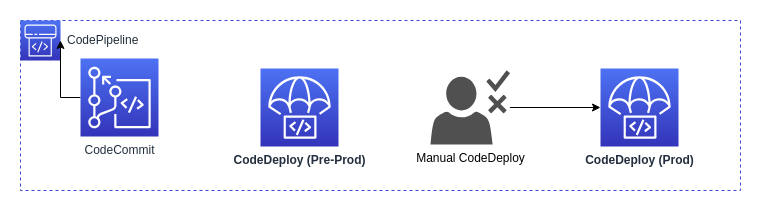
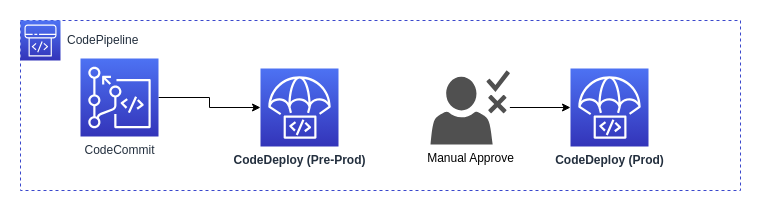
  <mxCell id="0" />
  <mxCell id="1" parent="0" />
  <mxCell id="2" value="" style="rounded=0;whiteSpace=wrap;html=1;fillColor=none;dashed=1;strokeColor=#3b48cc;" vertex="1" parent="1"><mxGeometry x="20" y="20" width="720" height="170" as="geometry" /></mxCell>
  <mxCell id="3" value="CodePipeline" style="sketch=0;points=[[0,0,0],[0.25,0,0],[0.5,0,0],[0.75,0,0],[1,0,0],[0,1,0],[0.25,1,0],[0.5,1,0],[0.75,1,0],[1,1,0],[0,0.25,0],[0,0.5,0],[0,0.75,0],[1,0.25,0],[1,0.5,0],[1,0.75,0]];outlineConnect=0;fontColor=#232F3E;gradientColor=#4D72F3;gradientDirection=north;fillColor=#3334B9;strokeColor=#ffffff;dashed=0;verticalLabelPosition=middle;verticalAlign=middle;align=left;html=1;fontSize=12;fontStyle=0;aspect=fixed;shape=mxgraph.aws4.resourceIcon;resIcon=mxgraph.aws4.codepipeline;labelPosition=right;spacingLeft=5;" vertex="1" parent="1"><mxGeometry x="20" y="20" width="40" height="40" as="geometry" /></mxCell>
- <mxCell id="4" style="edgeStyle=orthogonalEdgeStyle;rounded=0;orthogonalLoop=1;jettySize=auto;html=1;" edge="1" parent="1" source="5" target="3"><mxGeometry relative="1" as="geometry" /></mxCell>
+ <mxCell id="4" style="edgeStyle=orthogonalEdgeStyle;rounded=0;orthogonalLoop=1;jettySize=auto;html=1;entryX=0;entryY=0.5;entryDx=0;entryDy=0;entryPerimeter=0;" edge="1" parent="1" source="5" target="6"><mxGeometry relative="1" as="geometry" /></mxCell>
  <mxCell id="5" value="CodeCommit" style="sketch=0;points=[[0,0,0],[0.25,0,0],[0.5,0,0],[0.75,0,0],[1,0,0],[0,1,0],[0.25,1,0],[0.5,1,0],[0.75,1,0],[1,1,0],[0,0.25,0],[0,0.5,0],[0,0.75,0],[1,0.25,0],[1,0.5,0],[1,0.75,0]];outlineConnect=0;fontColor=#232F3E;gradientColor=#4D72F3;gradientDirection=north;fillColor=#3334B9;strokeColor=#ffffff;dashed=0;verticalLabelPosition=bottom;verticalAlign=top;align=center;html=1;fontSize=12;fontStyle=0;aspect=fixed;shape=mxgraph.aws4.resourceIcon;resIcon=mxgraph.aws4.codecommit;" vertex="1" parent="1"><mxGeometry x="80" y="58" width="78" height="78" as="geometry" /></mxCell>
  <mxCell id="6" value="CodeDeploy (Pre-Prod)" style="sketch=0;points=[[0,0,0],[0.25,0,0],[0.5,0,0],[0.75,0,0],[1,0,0],[0,1,0],[0.25,1,0],[0.5,1,0],[0.75,1,0],[1,1,0],[0,0.25,0],[0,0.5,0],[0,0.75,0],[1,0.25,0],[1,0.5,0],[1,0.75,0]];outlineConnect=0;fontColor=#232F3E;gradientColor=#4D72F3;gradientDirection=north;fillColor=#3334B9;strokeColor=#ffffff;dashed=0;verticalLabelPosition=bottom;verticalAlign=top;align=center;html=1;fontSize=12;fontStyle=1;aspect=fixed;shape=mxgraph.aws4.resourceIcon;resIcon=mxgraph.aws4.codedeploy;" vertex="1" parent="1"><mxGeometry x="260" y="68" width="78" height="78" as="geometry" /></mxCell>
- <mxCell id="7" value="CodeDeploy (Prod)" style="sketch=0;points=[[0,0,0],[0.25,0,0],[0.5,0,0],[0.75,0,0],[1,0,0],[0,1,0],[0.25,1,0],[0.5,1,0],[0.75,1,0],[1,1,0],[0,0.25,0],[0,0.5,0],[0,0.75,0],[1,0.25,0],[1,0.5,0],[1,0.75,0]];outlineConnect=0;fontColor=#232F3E;gradientColor=#4D72F3;gradientDirection=north;fillColor=#3334B9;strokeColor=#ffffff;dashed=0;verticalLabelPosition=bottom;verticalAlign=top;align=center;html=1;fontSize=12;fontStyle=1;aspect=fixed;shape=mxgraph.aws4.resourceIcon;resIcon=mxgraph.aws4.codedeploy;" vertex="1" parent="1"><mxGeometry x="600" y="68" width="78" height="78" as="geometry" /></mxCell>
+ <mxCell id="7" value="CodeDeploy (Prod)" style="sketch=0;points=[[0,0,0],[0.25,0,0],[0.5,0,0],[0.75,0,0],[1,0,0],[0,1,0],[0.25,1,0],[0.5,1,0],[0.75,1,0],[1,1,0],[0,0.25,0],[0,0.5,0],[0,0.75,0],[1,0.25,0],[1,0.5,0],[1,0.75,0]];outlineConnect=0;fontColor=#232F3E;gradientColor=#4D72F3;gradientDirection=north;fillColor=#3334B9;strokeColor=#ffffff;dashed=0;verticalLabelPosition=bottom;verticalAlign=top;align=center;html=1;fontSize=12;fontStyle=1;aspect=fixed;shape=mxgraph.aws4.resourceIcon;resIcon=mxgraph.aws4.codedeploy;" vertex="1" parent="1"><mxGeometry x="570" y="68" width="78" height="78" as="geometry" /></mxCell>
  <mxCell id="8" style="edgeStyle=orthogonalEdgeStyle;rounded=0;orthogonalLoop=1;jettySize=auto;html=1;" edge="1" parent="1" source="9" target="7"><mxGeometry relative="1" as="geometry" /></mxCell>
- <mxCell id="9" value="Manual CodeDeploy" style="sketch=0;pointerEvents=1;shadow=0;dashed=0;html=1;strokeColor=none;fillColor=#505050;labelPosition=center;verticalLabelPosition=bottom;verticalAlign=top;outlineConnect=0;align=center;shape=mxgraph.office.users.approver;" vertex="1" parent="1"><mxGeometry x="430" y="70" width="79.39" height="74" as="geometry" /></mxCell>
+ <mxCell id="9" value="Manual Approve" style="sketch=0;pointerEvents=1;shadow=0;dashed=0;html=1;strokeColor=none;fillColor=#505050;labelPosition=center;verticalLabelPosition=bottom;verticalAlign=top;outlineConnect=0;align=center;shape=mxgraph.office.users.approver;" vertex="1" parent="1"><mxGeometry x="430" y="70" width="79.39" height="74" as="geometry" /></mxCell>
